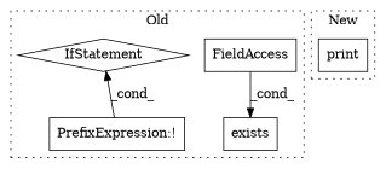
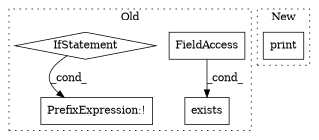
  digraph {
    node [a=32 shape=box]
    n1 [l="7,1" label=exists s="4524,4549"]
    n2 [a=22 l=7 label=FieldAccess s=4516]
    n3 [a=25 l="4,2" label=IfStatement s="4511,4550" shape=diamond]
    n4 [a=38 l=1 label="PrefixExpression:!" s=4515]
    n5 [l="6,1" label=print s="4352,4397"]
    subgraph cluster_1 {
      label=Old
      style=dotted
      n1
      n2
      n3
      n4
    }
    subgraph cluster_2 {
      label=New
      style=dotted
      n5
    }
    n2 -> n1 [label=_cond_]
-   n4 -> n3 [label=_cond_]
+   n3 -> n4 [label=_cond_]
  }
